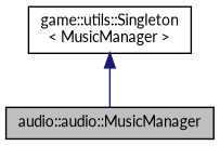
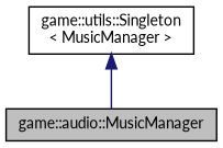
  digraph {
    fontname=Lato
    node [color=black fontname=Lato fontsize=10 shape=record style=filled]
-   n1 [fillcolor=grey75 fontcolor=black height=0.2 label="audio::audio::MusicManager" width=0.4]
+   n1 [fillcolor=grey75 fontcolor=black height=0.2 label="game::audio::MusicManager" width=0.4]
    n2 [fillcolor=white height=0.2 label="game::utils::Singleton\l\< MusicManager \>" width=0.4]
    n2 -> n1 [color=midnightblue dir=back fontname=Lato fontsize=10 labelfontname=Helvetica labelfontsize=10 style=solid]
  }
